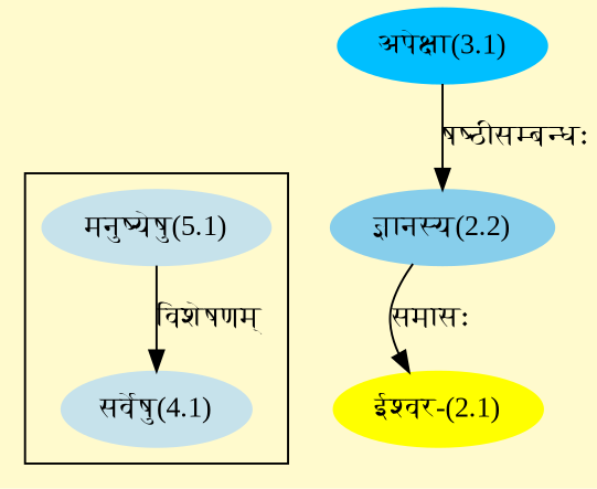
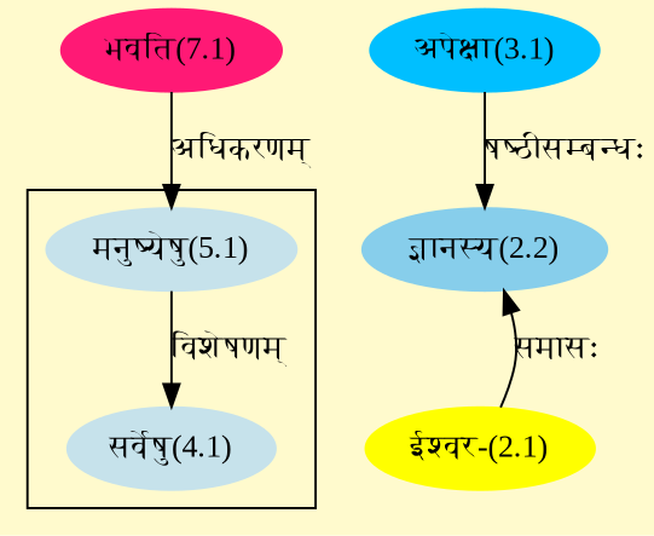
  digraph {
    bgcolor=lemonchiffon1
    compound=true
    fontname="Liberation Serif"
    rankdir=BT
    node [color="#C6E2EB" fontname="Liberation Serif" style=filled]
    edge [dir=back fontname="Liberation Serif"]
    n1 [label="सर्वेषु(4.1)"]
    n2 [label="मनुष्येषु(5.1)"]
+   n3 [color="#FF1975" label="भवति(7.1)"]
    n4 [color="#FFFF00" label="ईश्वर-(2.1)"]
    n5 [color="#87CEEB" label="ज्ञानस्य(2.2)"]
    n6 [color="#00BFFF" label="अपेक्षा(3.1)"]
    subgraph cluster_1 {
      n1
      n2
    }
    n1 -> n2 [label="विशेषणम्"]
-   n4 -> n5 [label="समासः"]
+   n2 -> n3 [label="अधिकरणम्"]
+   n5 -> n4 [label="समासः"]
    n5 -> n6 [label="षष्ठीसम्बन्धः"]
  }
